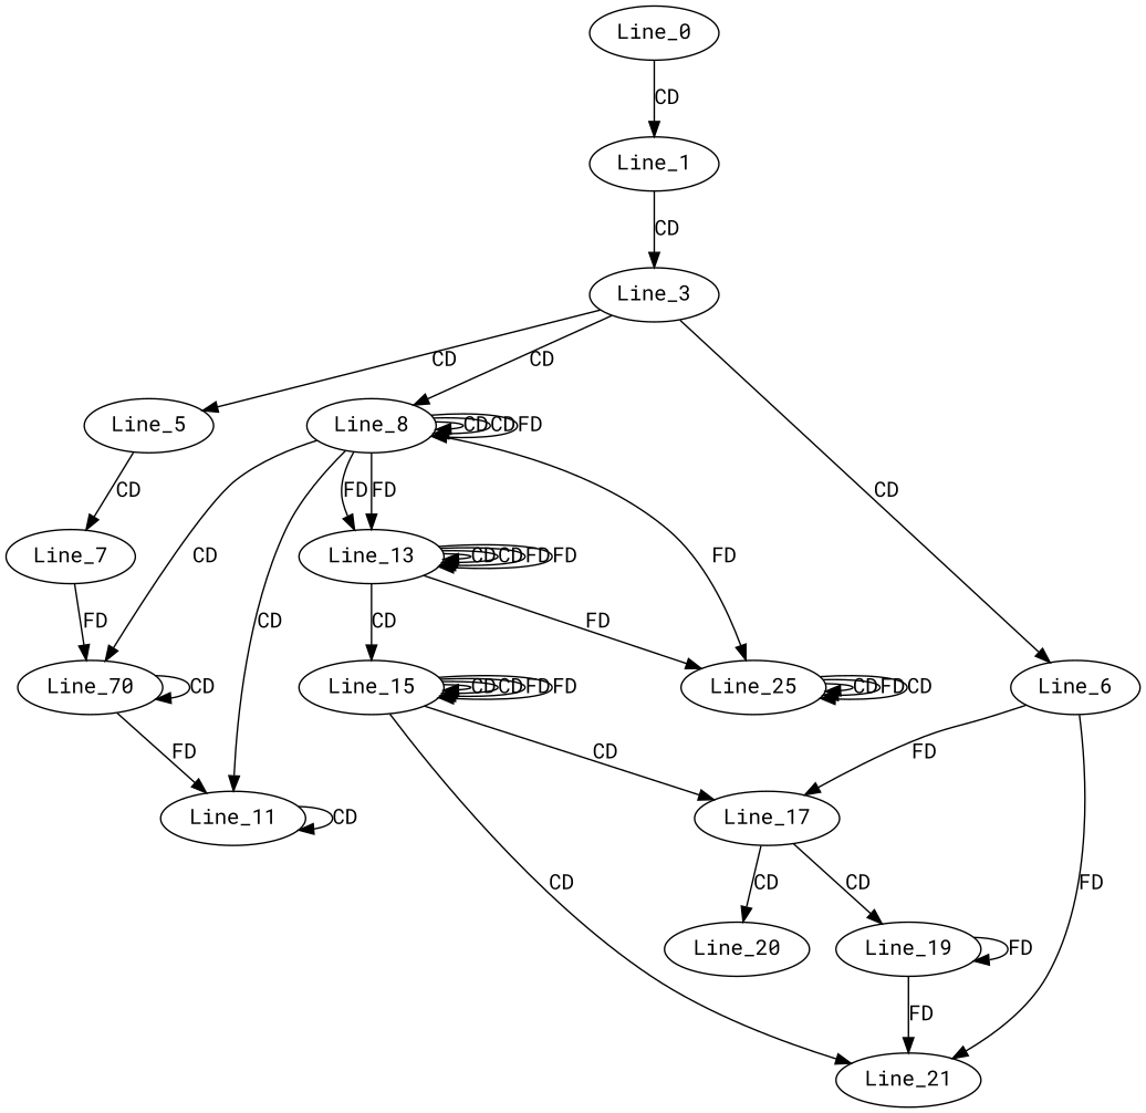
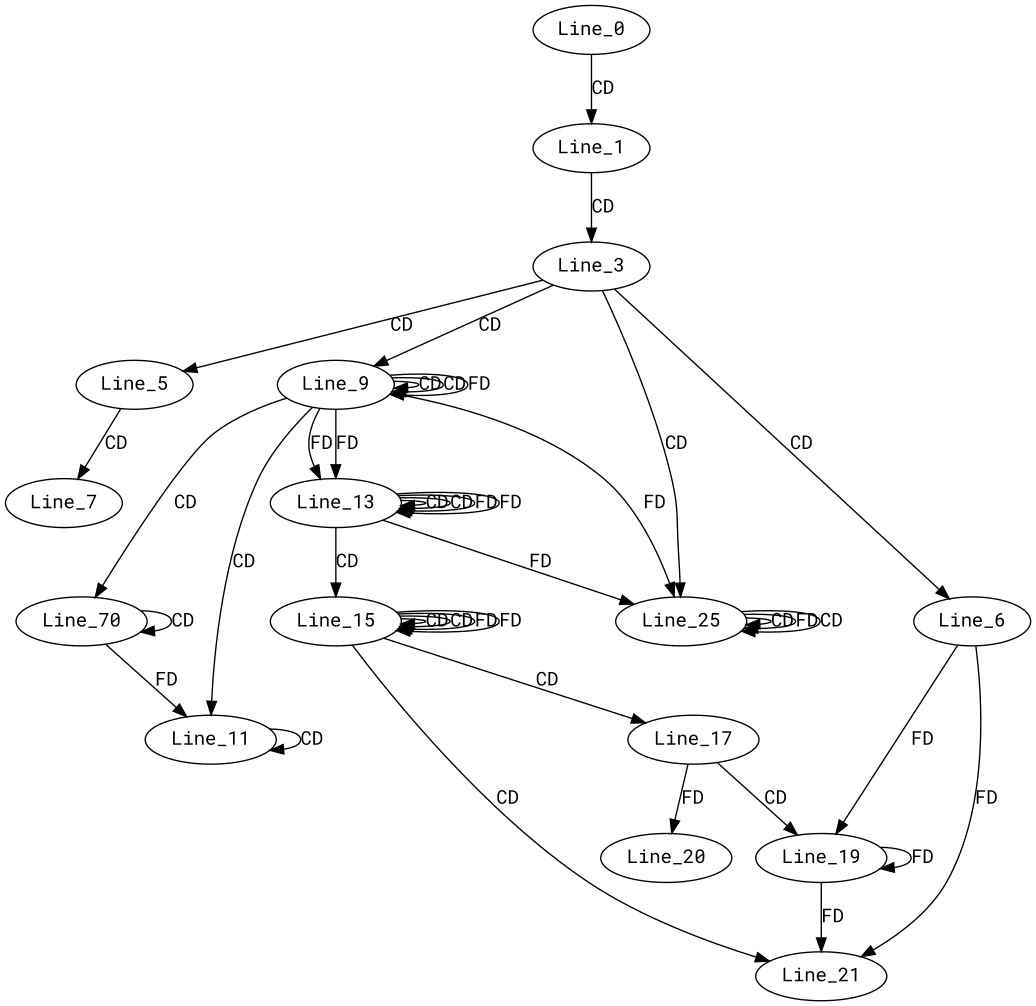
  digraph {
    fontname="Roboto Mono"
    node [fontname="Roboto Mono"]
    edge [fontname="Roboto Mono"]
    Line_0
    Line_1
    Line_3
    Line_5
    Line_6
-   Line_8
+   Line_8 [label=Line_9]
    Line_25
    Line_7
    Line_19
    Line_21
    n11 [label=Line_70]
    Line_11
    Line_13
    Line_15
    Line_17
    Line_20
    Line_0 -> Line_1 [label=CD]
    Line_1 -> Line_3 [label=CD]
    Line_3 -> Line_5 [label=CD]
    Line_3 -> Line_6 [label=CD]
    Line_3 -> Line_8 [label=CD]
+   Line_3 -> Line_25 [label=CD]
    Line_5 -> Line_7 [label=CD]
-   Line_6 -> Line_17 [label=FD]
+   Line_6 -> Line_19 [label=FD]
    Line_6 -> Line_21 [label=FD]
    Line_8 -> Line_8 [label=CD]
    Line_8 -> Line_8 [label=CD]
    Line_8 -> Line_8 [label=FD]
    Line_8 -> Line_25 [label=FD]
    Line_8 -> n11 [label=CD]
    Line_8 -> Line_11 [label=CD]
    Line_8 -> Line_13 [label=FD]
    Line_8 -> Line_13 [label=FD]
    Line_25 -> Line_25 [label=CD]
    Line_25 -> Line_25 [label=FD]
    Line_25 -> Line_25 [label=CD]
-   Line_7 -> n11 [label=FD]
    Line_19 -> Line_19 [label=FD]
    Line_19 -> Line_21 [label=FD]
    n11 -> n11 [label=CD]
    n11 -> Line_11 [label=FD]
    Line_11 -> Line_11 [label=CD]
    Line_13 -> Line_25 [label=FD]
    Line_13 -> Line_13 [label=CD]
    Line_13 -> Line_13 [label=CD]
    Line_13 -> Line_13 [label=FD]
    Line_13 -> Line_13 [label=FD]
    Line_13 -> Line_15 [label=CD]
    Line_15 -> Line_21 [label=CD]
    Line_15 -> Line_15 [label=CD]
    Line_15 -> Line_15 [label=CD]
    Line_15 -> Line_15 [label=FD]
    Line_15 -> Line_15 [label=FD]
    Line_15 -> Line_17 [label=CD]
    Line_17 -> Line_19 [label=CD]
-   Line_17 -> Line_20 [label=CD]
+   Line_17 -> Line_20 [label=FD]
  }
